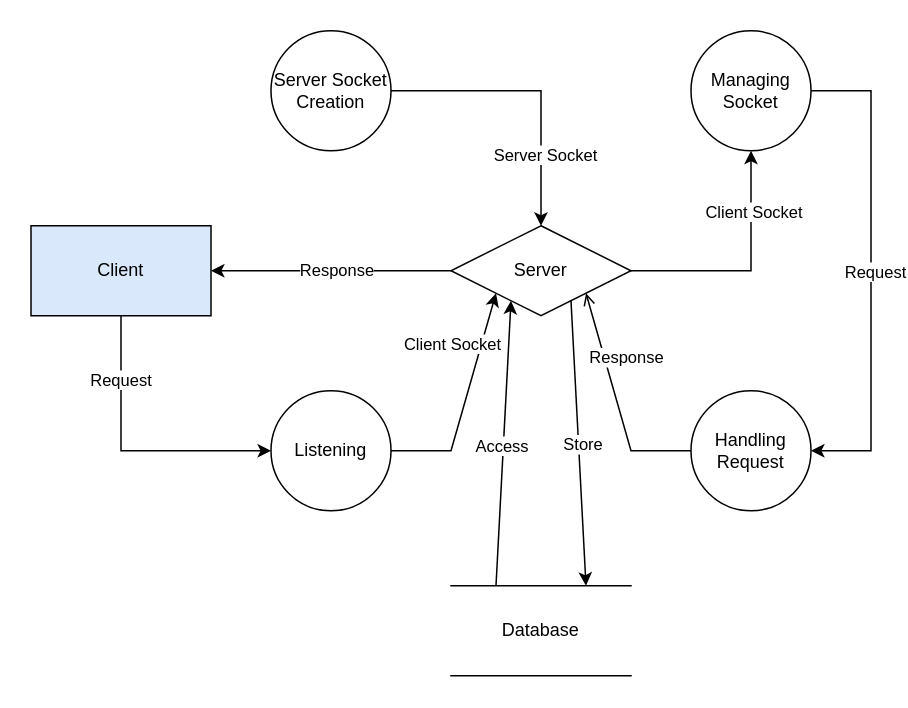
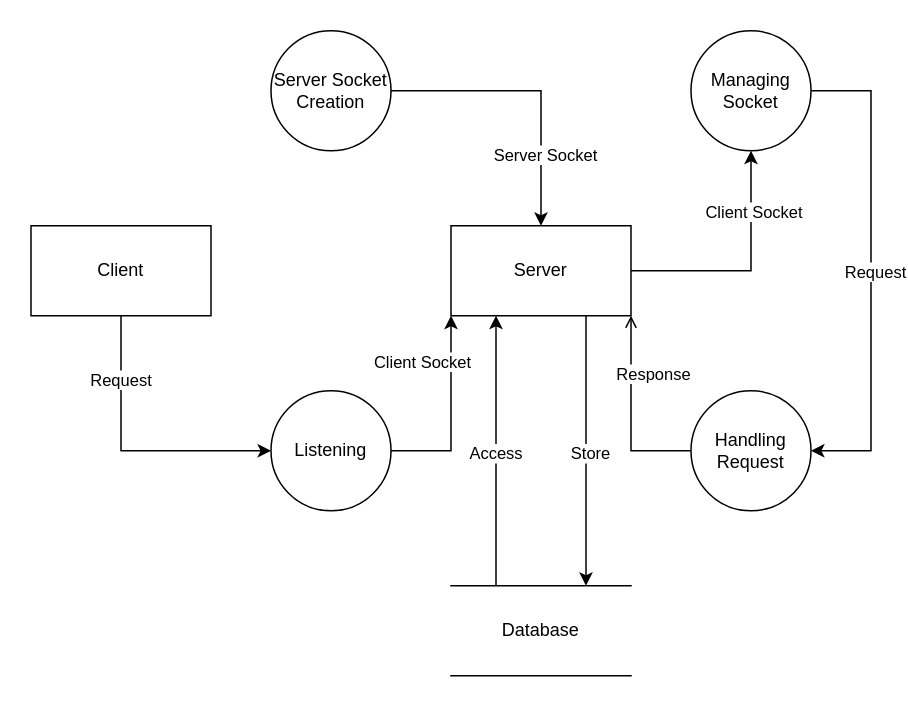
  <mxCell id="0" />
  <mxCell id="1" parent="0" />
  <mxCell id="2" value="Server Socket Creation" style="ellipse;whiteSpace=wrap;html=1;aspect=fixed;" vertex="1" parent="1"><mxGeometry x="180" y="20" width="80" height="80" as="geometry" /></mxCell>
- <mxCell id="3" value="Server" style="rhombus;whiteSpace=wrap;html=1;" vertex="1" parent="1"><mxGeometry x="300" y="150" width="120" height="60" as="geometry" /></mxCell>
+ <mxCell id="3" value="Server" style="rounded=0;whiteSpace=wrap;html=1;" vertex="1" parent="1"><mxGeometry x="300" y="150" width="120" height="60" as="geometry" /></mxCell>
  <mxCell id="4" value="" style="endArrow=classic;html=1;rounded=0;exitX=1;exitY=0.5;exitDx=0;exitDy=0;entryX=0.5;entryY=0;entryDx=0;entryDy=0;" edge="1" parent="1" source="2" target="3"><mxGeometry width="50" height="50" relative="1" as="geometry"><mxPoint x="340" y="170" as="sourcePoint" /><mxPoint x="390" y="120" as="targetPoint" /><Array as="points"><mxPoint x="360" y="60" /></Array></mxGeometry></mxCell>
  <mxCell id="5" value="Server Socket" style="edgeLabel;html=1;align=center;verticalAlign=middle;resizable=0;points=[];" vertex="1" connectable="0" parent="4"><mxGeometry x="0.495" y="2" relative="1" as="geometry"><mxPoint as="offset" /></mxGeometry></mxCell>
  <mxCell id="6" value="Listening" style="ellipse;whiteSpace=wrap;html=1;aspect=fixed;" vertex="1" parent="1"><mxGeometry x="180" y="260" width="80" height="80" as="geometry" /></mxCell>
  <mxCell id="7" value="" style="endArrow=classic;html=1;rounded=0;exitX=1;exitY=0.5;exitDx=0;exitDy=0;entryX=0;entryY=1;entryDx=0;entryDy=0;" edge="1" parent="1" source="6" target="3"><mxGeometry width="50" height="50" relative="1" as="geometry"><mxPoint x="340" y="270" as="sourcePoint" /><mxPoint x="440" y="320" as="targetPoint" /><Array as="points"><mxPoint x="300" y="300" /></Array></mxGeometry></mxCell>
  <mxCell id="8" value="Client Socket" style="edgeLabel;html=1;align=center;verticalAlign=middle;resizable=0;points=[];" vertex="1" connectable="0" parent="7"><mxGeometry x="0.537" y="-2" relative="1" as="geometry"><mxPoint x="-22" as="offset" /></mxGeometry></mxCell>
  <mxCell id="9" value="Managing Socket" style="ellipse;whiteSpace=wrap;html=1;aspect=fixed;" vertex="1" parent="1"><mxGeometry x="460" y="20" width="80" height="80" as="geometry" /></mxCell>
  <mxCell id="10" value="" style="endArrow=classic;html=1;rounded=0;entryX=0.5;entryY=1;entryDx=0;entryDy=0;exitX=1;exitY=0.5;exitDx=0;exitDy=0;" edge="1" parent="1" source="3" target="9"><mxGeometry width="50" height="50" relative="1" as="geometry"><mxPoint x="340" y="270" as="sourcePoint" /><mxPoint x="390" y="220" as="targetPoint" /><Array as="points"><mxPoint x="500" y="180" /></Array></mxGeometry></mxCell>
  <mxCell id="11" value="Client Socket" style="edgeLabel;html=1;align=center;verticalAlign=middle;resizable=0;points=[];" vertex="1" connectable="0" parent="10"><mxGeometry x="0.5" y="-1" relative="1" as="geometry"><mxPoint as="offset" /></mxGeometry></mxCell>
  <mxCell id="12" value="" style="endArrow=classic;html=1;rounded=0;entryX=1;entryY=0.5;entryDx=0;entryDy=0;exitX=1;exitY=0.5;exitDx=0;exitDy=0;" edge="1" parent="1" source="9" target="14"><mxGeometry width="50" height="50" relative="1" as="geometry"><mxPoint x="590" y="90" as="sourcePoint" /><mxPoint x="680" y="90" as="targetPoint" /><Array as="points"><mxPoint x="580" y="60" /><mxPoint x="580" y="300" /></Array></mxGeometry></mxCell>
  <mxCell id="13" value="Request" style="edgeLabel;html=1;align=center;verticalAlign=middle;resizable=0;points=[];" vertex="1" connectable="0" parent="12"><mxGeometry y="2" relative="1" as="geometry"><mxPoint as="offset" /></mxGeometry></mxCell>
  <mxCell id="14" value="Handling Request" style="ellipse;whiteSpace=wrap;html=1;aspect=fixed;" vertex="1" parent="1"><mxGeometry x="460" y="260" width="80" height="80" as="geometry" /></mxCell>
  <mxCell id="15" value="" style="endArrow=open;html=1;rounded=0;exitX=0;exitY=0.5;exitDx=0;exitDy=0;entryX=1;entryY=1;entryDx=0;entryDy=0;" edge="1" parent="1" source="14" target="3"><mxGeometry width="50" height="50" relative="1" as="geometry"><mxPoint x="410" y="300" as="sourcePoint" /><mxPoint x="390" y="220" as="targetPoint" /><Array as="points"><mxPoint x="420" y="300" /></Array></mxGeometry></mxCell>
  <mxCell id="16" value="Response" style="edgeLabel;html=1;align=center;verticalAlign=middle;resizable=0;points=[];" vertex="1" connectable="0" parent="15"><mxGeometry x="0.412" y="1" relative="1" as="geometry"><mxPoint x="15" as="offset" /></mxGeometry></mxCell>
- <mxCell id="17" value="Client" style="rounded=0;whiteSpace=wrap;html=1;fillColor=#dae8fc;" vertex="1" parent="1"><mxGeometry x="20" y="150" width="120" height="60" as="geometry" /></mxCell>
+ <mxCell id="17" value="Client" style="rounded=0;whiteSpace=wrap;html=1;" vertex="1" parent="1"><mxGeometry x="20" y="150" width="120" height="60" as="geometry" /></mxCell>
  <mxCell id="18" value="" style="endArrow=classic;html=1;rounded=0;exitX=0.5;exitY=1;exitDx=0;exitDy=0;entryX=0;entryY=0.5;entryDx=0;entryDy=0;" edge="1" parent="1" source="17" target="6"><mxGeometry width="50" height="50" relative="1" as="geometry"><mxPoint x="340" y="270" as="sourcePoint" /><mxPoint x="390" y="220" as="targetPoint" /><Array as="points"><mxPoint x="80" y="300" /></Array></mxGeometry></mxCell>
  <mxCell id="19" value="Request" style="edgeLabel;html=1;align=center;verticalAlign=middle;resizable=0;points=[];" vertex="1" connectable="0" parent="18"><mxGeometry x="-0.558" y="-1" relative="1" as="geometry"><mxPoint as="offset" /></mxGeometry></mxCell>
- <mxCell id="20" value="" style="endArrow=classic;html=1;rounded=0;entryX=1;entryY=0.5;entryDx=0;entryDy=0;exitX=0;exitY=0.5;exitDx=0;exitDy=0;" edge="1" parent="1" source="3" target="17"><mxGeometry width="50" height="50" relative="1" as="geometry"><mxPoint x="340" y="270" as="sourcePoint" /><mxPoint x="390" y="220" as="targetPoint" /></mxGeometry></mxCell>
- <mxCell id="21" value="Response" style="edgeLabel;html=1;align=center;verticalAlign=middle;resizable=0;points=[];" vertex="1" connectable="0" parent="20"><mxGeometry x="-0.037" y="2" relative="1" as="geometry"><mxPoint y="-3" as="offset" /></mxGeometry></mxCell>
  <mxCell id="22" value="Database" style="shape=partialRectangle;whiteSpace=wrap;html=1;left=0;right=0;fillColor=none;" vertex="1" parent="1"><mxGeometry x="300" y="390" width="120" height="60" as="geometry" /></mxCell>
  <mxCell id="23" value="" style="endArrow=classic;html=1;rounded=0;entryX=0.75;entryY=0;entryDx=0;entryDy=0;exitX=0.75;exitY=1;exitDx=0;exitDy=0;" edge="1" parent="1" source="3" target="22"><mxGeometry width="50" height="50" relative="1" as="geometry"><mxPoint x="210" y="220" as="sourcePoint" /><mxPoint x="70" y="400" as="targetPoint" /></mxGeometry></mxCell>
  <mxCell id="24" value="Store" style="edgeLabel;html=1;align=center;verticalAlign=middle;resizable=0;points=[];" vertex="1" connectable="0" parent="23"><mxGeometry x="0.011" y="2" relative="1" as="geometry"><mxPoint as="offset" /></mxGeometry></mxCell>
  <mxCell id="25" value="" style="endArrow=classic;html=1;rounded=0;exitX=0.25;exitY=0;exitDx=0;exitDy=0;entryX=0.25;entryY=1;entryDx=0;entryDy=0;" edge="1" parent="1" source="22" target="3"><mxGeometry width="50" height="50" relative="1" as="geometry"><mxPoint x="340" y="270" as="sourcePoint" /><mxPoint x="390" y="220" as="targetPoint" /></mxGeometry></mxCell>
  <mxCell id="26" value="Access" style="edgeLabel;html=1;align=center;verticalAlign=middle;resizable=0;points=[];" vertex="1" connectable="0" parent="25"><mxGeometry x="-0.011" y="1" relative="1" as="geometry"><mxPoint as="offset" /></mxGeometry></mxCell>
